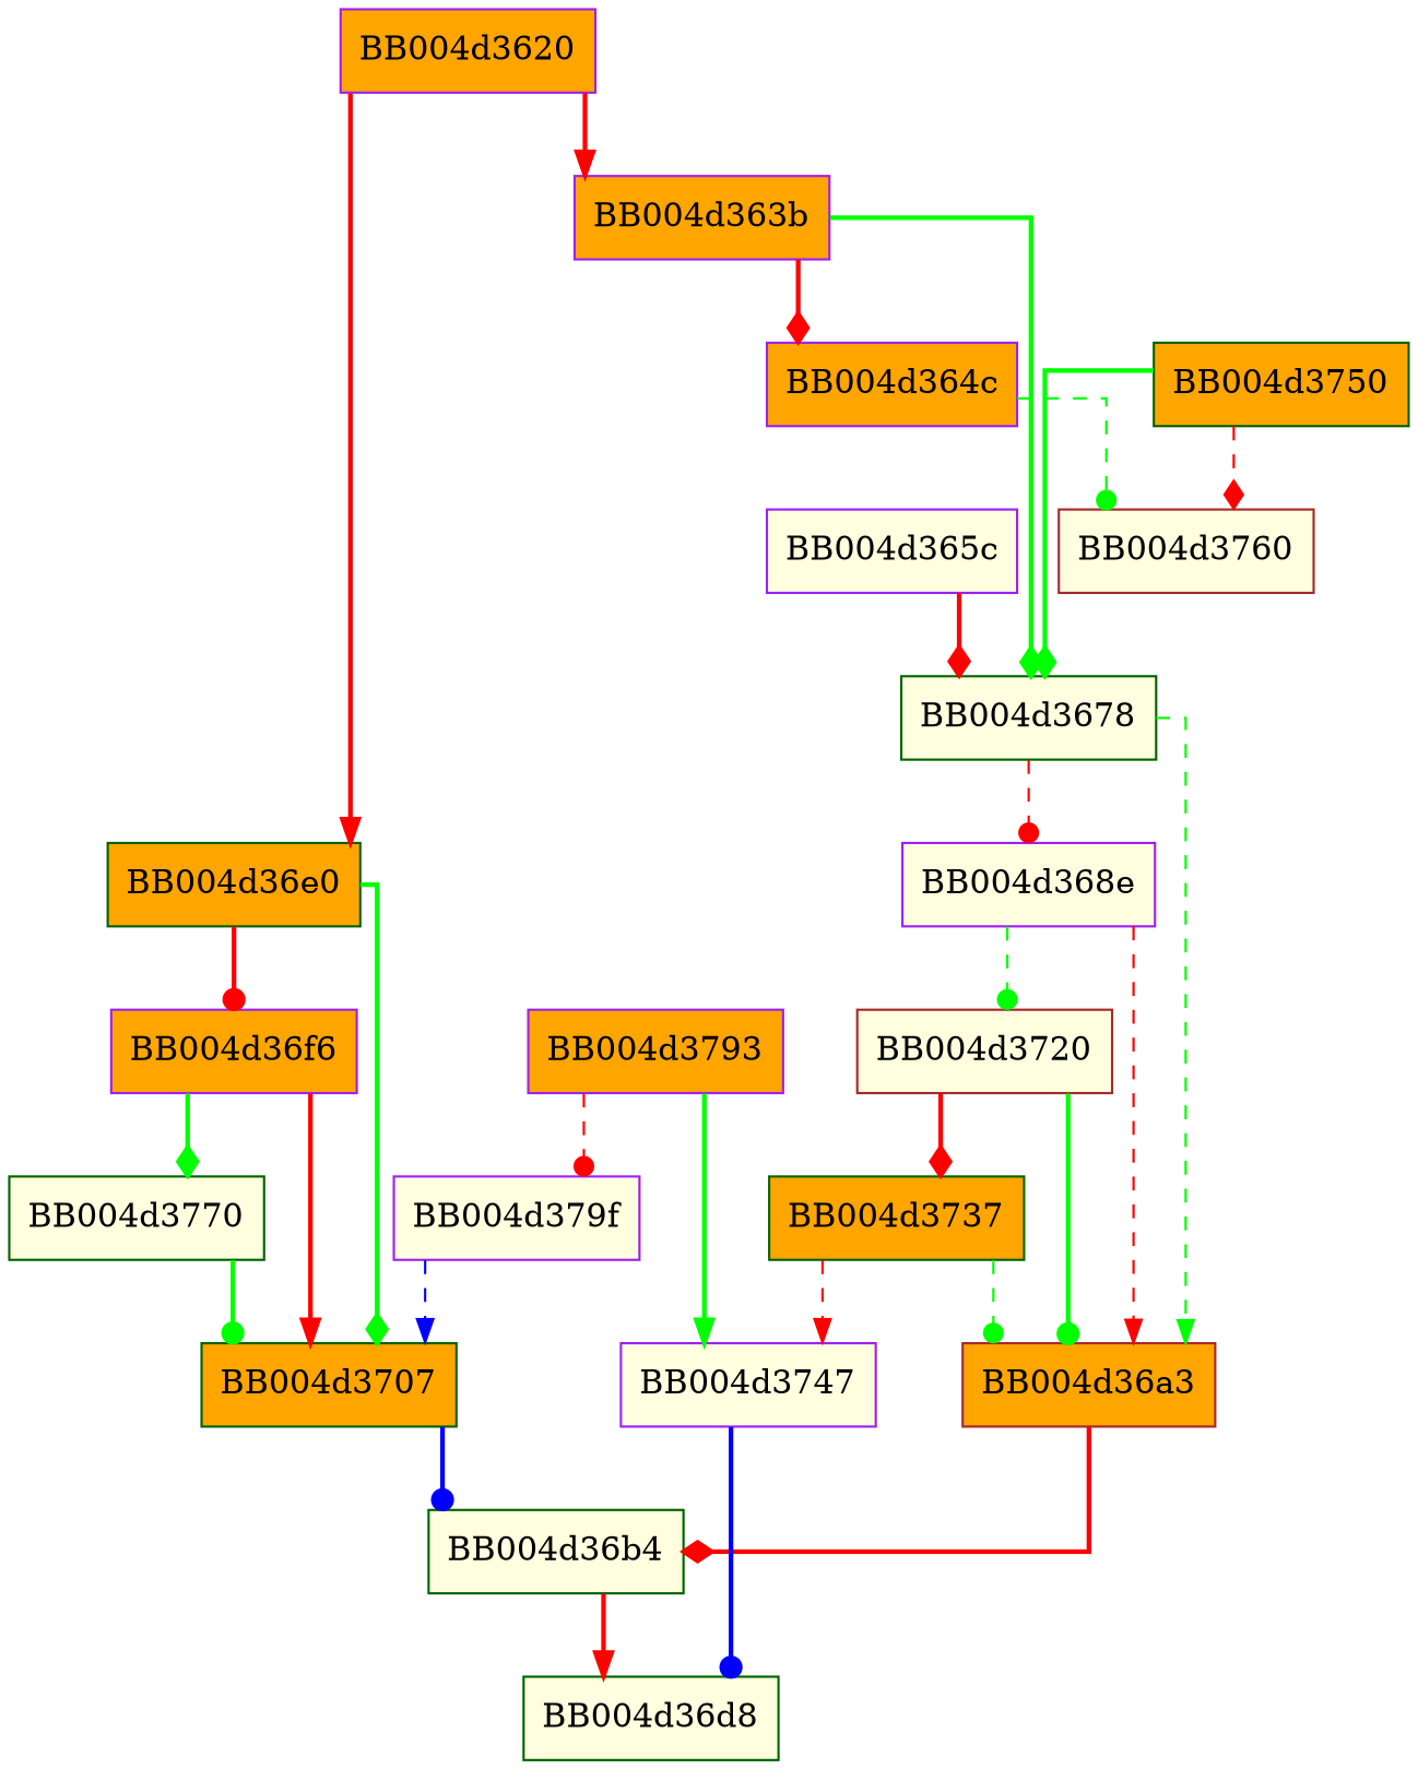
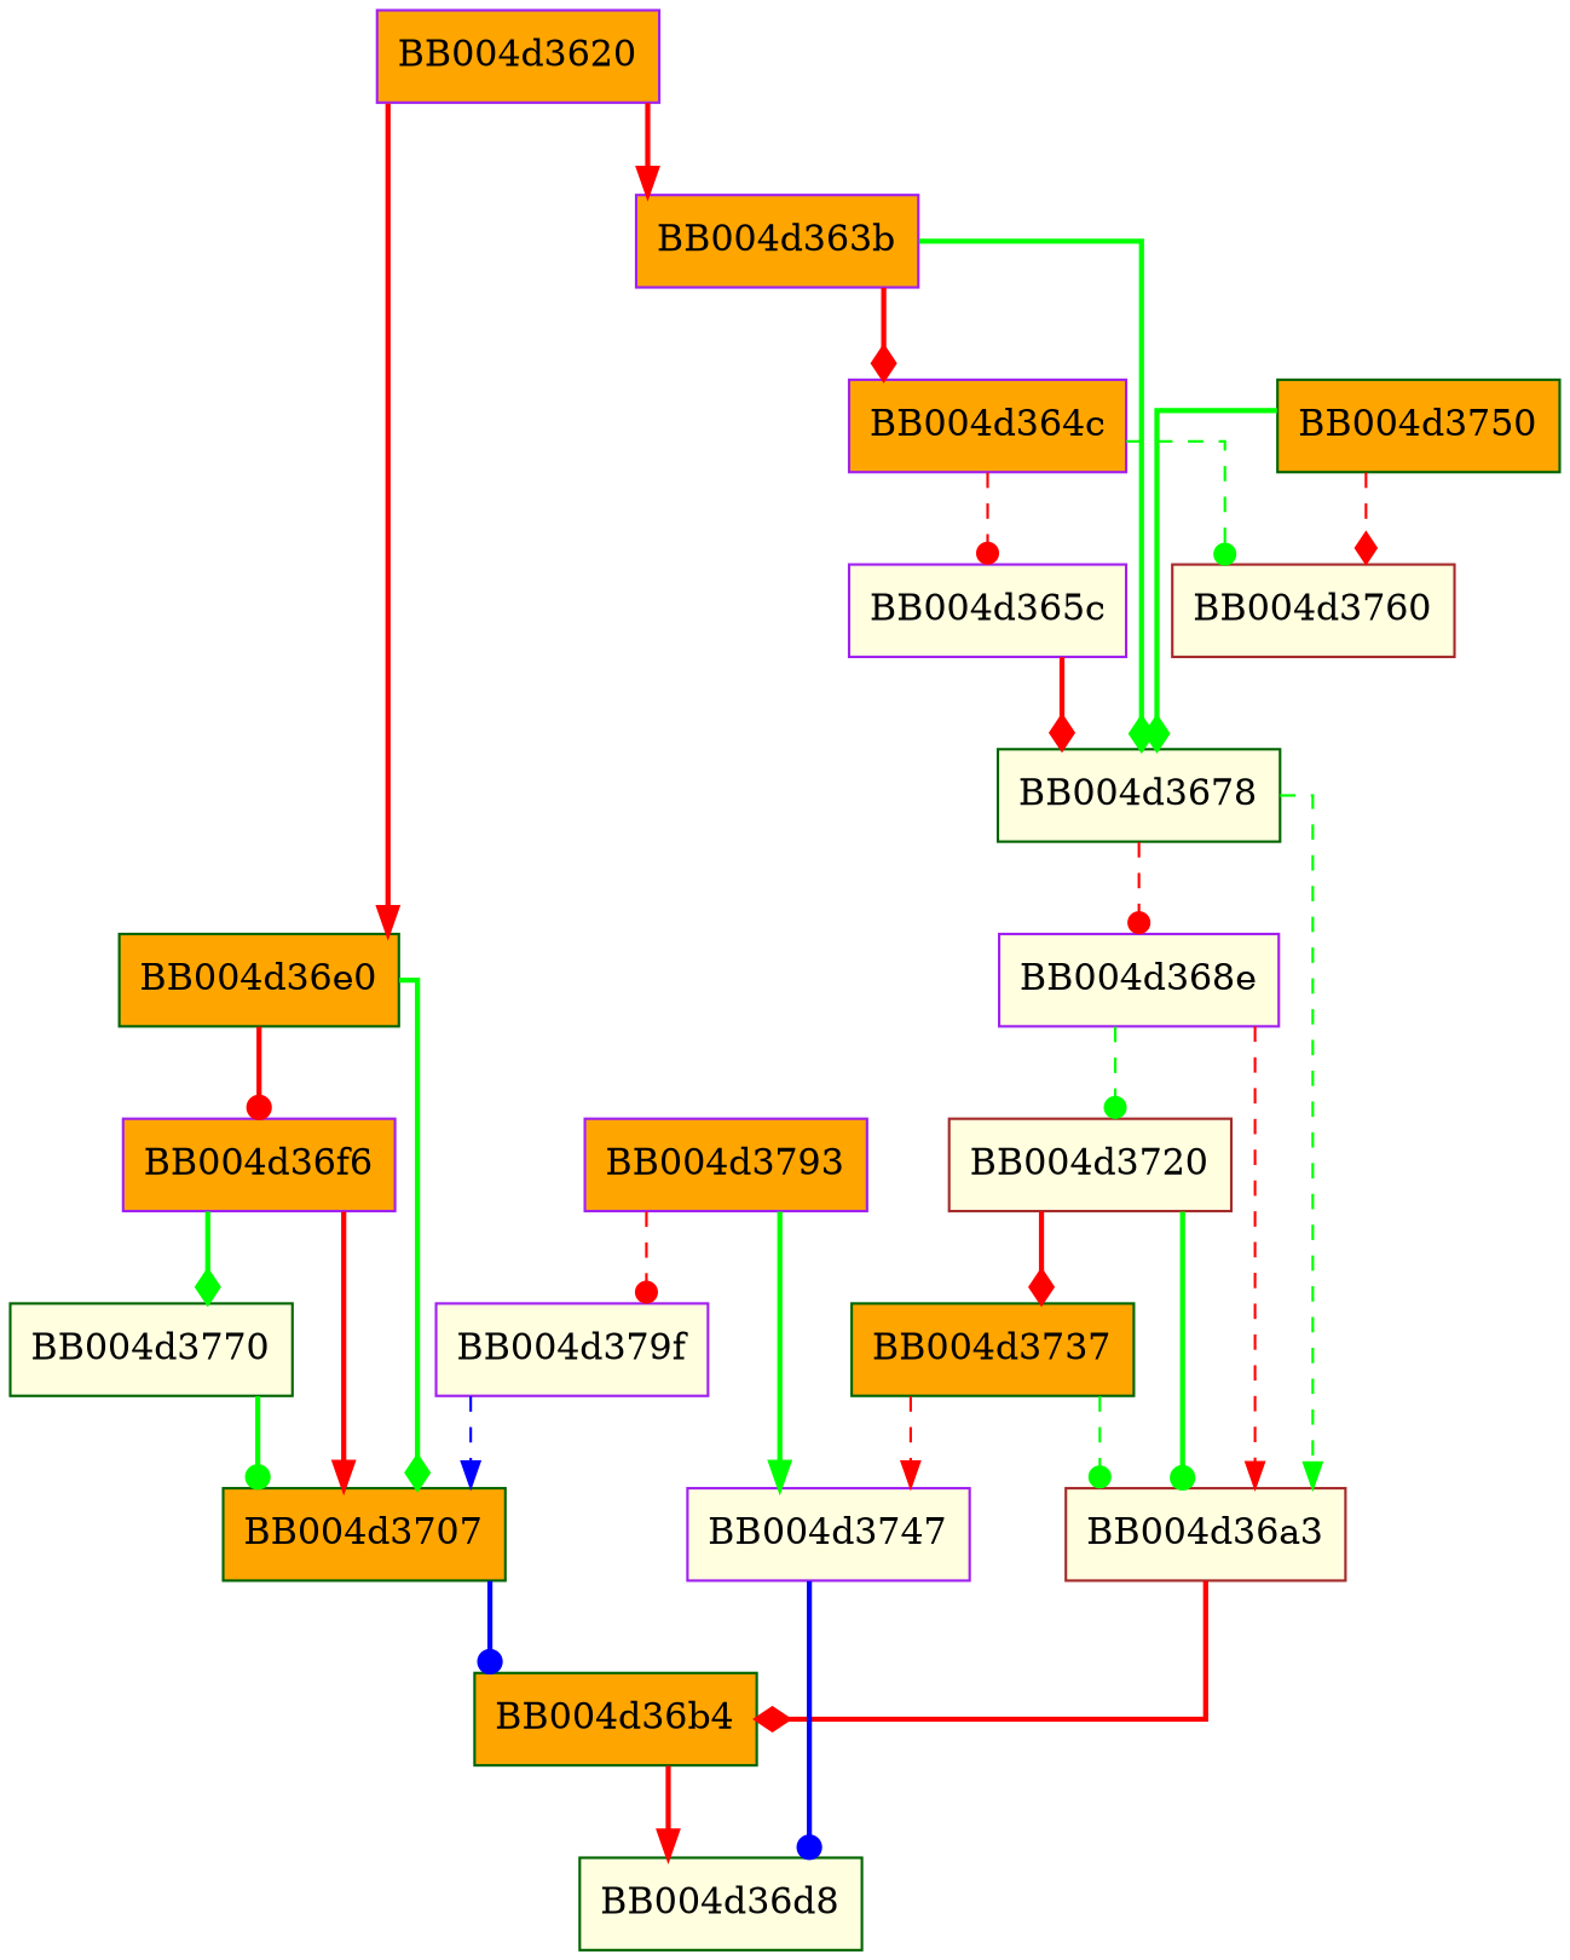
  digraph {
    fontname="DejaVu Serif"
    splines=ortho
    node [color=purple fillcolor=orange fontname="DejaVu Serif" shape=box style=filled]
    edge [arrowhead=dot color=red fontname="DejaVu Serif" style=bold]
    BB004d36e0 [color=darkgreen]
    BB004d3620
    BB004d363b
    BB004d3707 [color=darkgreen]
    BB004d36f6
    BB004d3678 [color=darkgreen fillcolor=lightyellow]
    BB004d364c
-   BB004d36b4 [color=darkgreen fillcolor=lightyellow]
+   BB004d36b4 [color=darkgreen]
    BB004d3770 [color=darkgreen fillcolor=lightyellow]
-   BB004d36a3 [color=brown]
+   BB004d36a3 [color=brown fillcolor=lightyellow]
    BB004d368e [fillcolor=lightyellow]
    BB004d3760 [color=brown fillcolor=lightyellow]
    BB004d365c [fillcolor=lightyellow]
    BB004d3720 [color=brown fillcolor=lightyellow]
    BB004d3750 [color=darkgreen]
    BB004d36d8 [color=darkgreen fillcolor=lightyellow]
    BB004d3737 [color=darkgreen]
    BB004d3747 [fillcolor=lightyellow]
    BB004d3793
    BB004d379f [fillcolor=lightyellow]
    BB004d36e0 -> BB004d3707 [arrowhead=diamond color=green]
    BB004d36e0 -> BB004d36f6
    BB004d3620 -> BB004d36e0 [arrowhead=normal]
    BB004d3620 -> BB004d363b [arrowhead=normal]
    BB004d363b -> BB004d3678 [arrowhead=diamond color=green]
    BB004d363b -> BB004d364c [arrowhead=diamond]
    BB004d3707 -> BB004d36b4 [color=blue]
    BB004d36f6 -> BB004d3707 [arrowhead=normal]
    BB004d36f6 -> BB004d3770 [arrowhead=diamond color=green]
    BB004d3678 -> BB004d36a3 [arrowhead=normal color=green style=dashed]
    BB004d3678 -> BB004d368e [style=dashed]
    BB004d364c -> BB004d3760 [color=green style=dashed]
+   BB004d364c -> BB004d365c [style=dashed]
    BB004d36b4 -> BB004d36d8 [arrowhead=normal]
    BB004d3770 -> BB004d3707 [color=green]
    BB004d36a3 -> BB004d36b4 [arrowhead=diamond]
    BB004d368e -> BB004d36a3 [arrowhead=normal style=dashed]
    BB004d368e -> BB004d3720 [color=green style=dashed]
    BB004d365c -> BB004d3678 [arrowhead=diamond]
    BB004d3720 -> BB004d36a3 [color=green]
    BB004d3720 -> BB004d3737 [arrowhead=diamond]
    BB004d3750 -> BB004d3678 [arrowhead=diamond color=green]
    BB004d3750 -> BB004d3760 [arrowhead=diamond style=dashed]
    BB004d3737 -> BB004d36a3 [color=green style=dashed]
    BB004d3737 -> BB004d3747 [arrowhead=normal style=dashed]
    BB004d3747 -> BB004d36d8 [color=blue]
    BB004d3793 -> BB004d3747 [arrowhead=normal color=green]
    BB004d3793 -> BB004d379f [style=dashed]
    BB004d379f -> BB004d3707 [arrowhead=normal color=blue style=dashed]
  }
